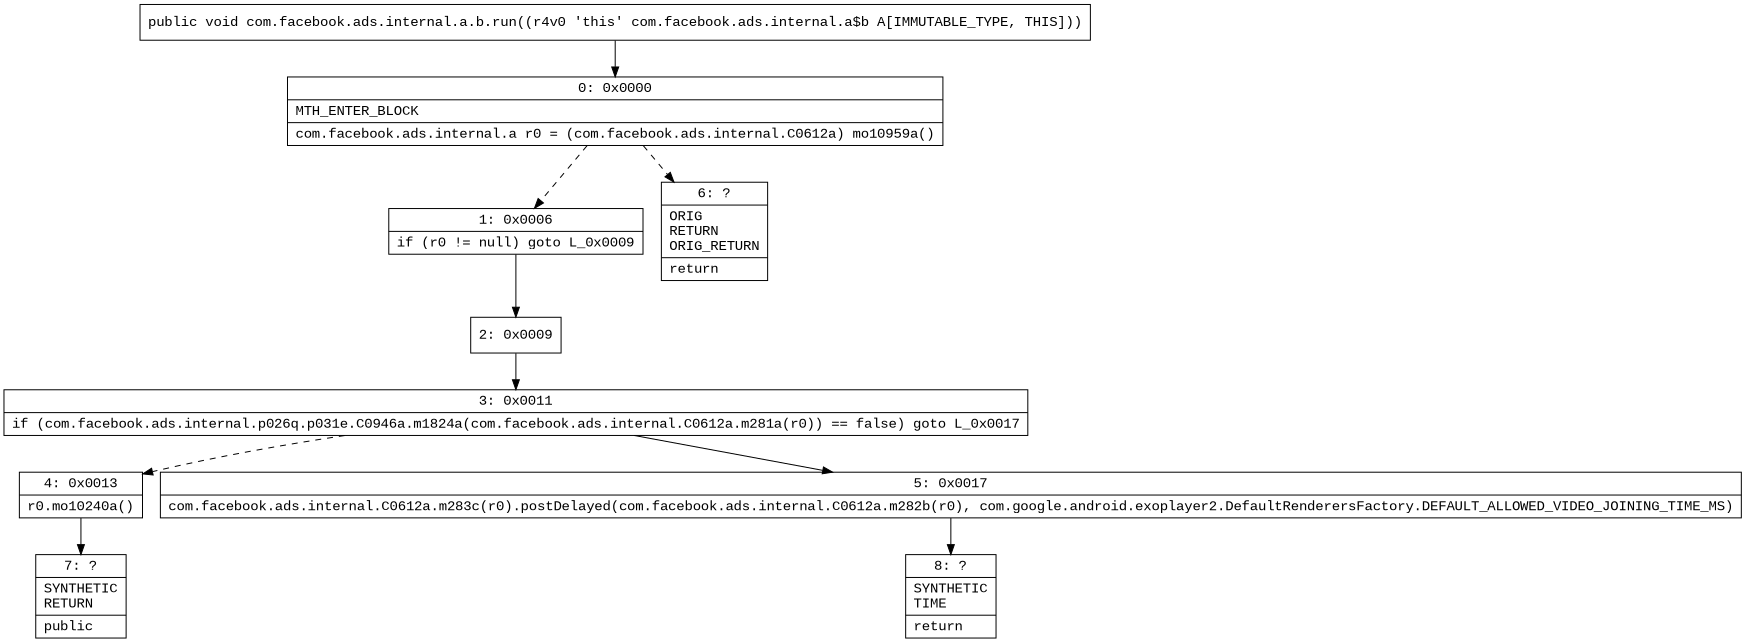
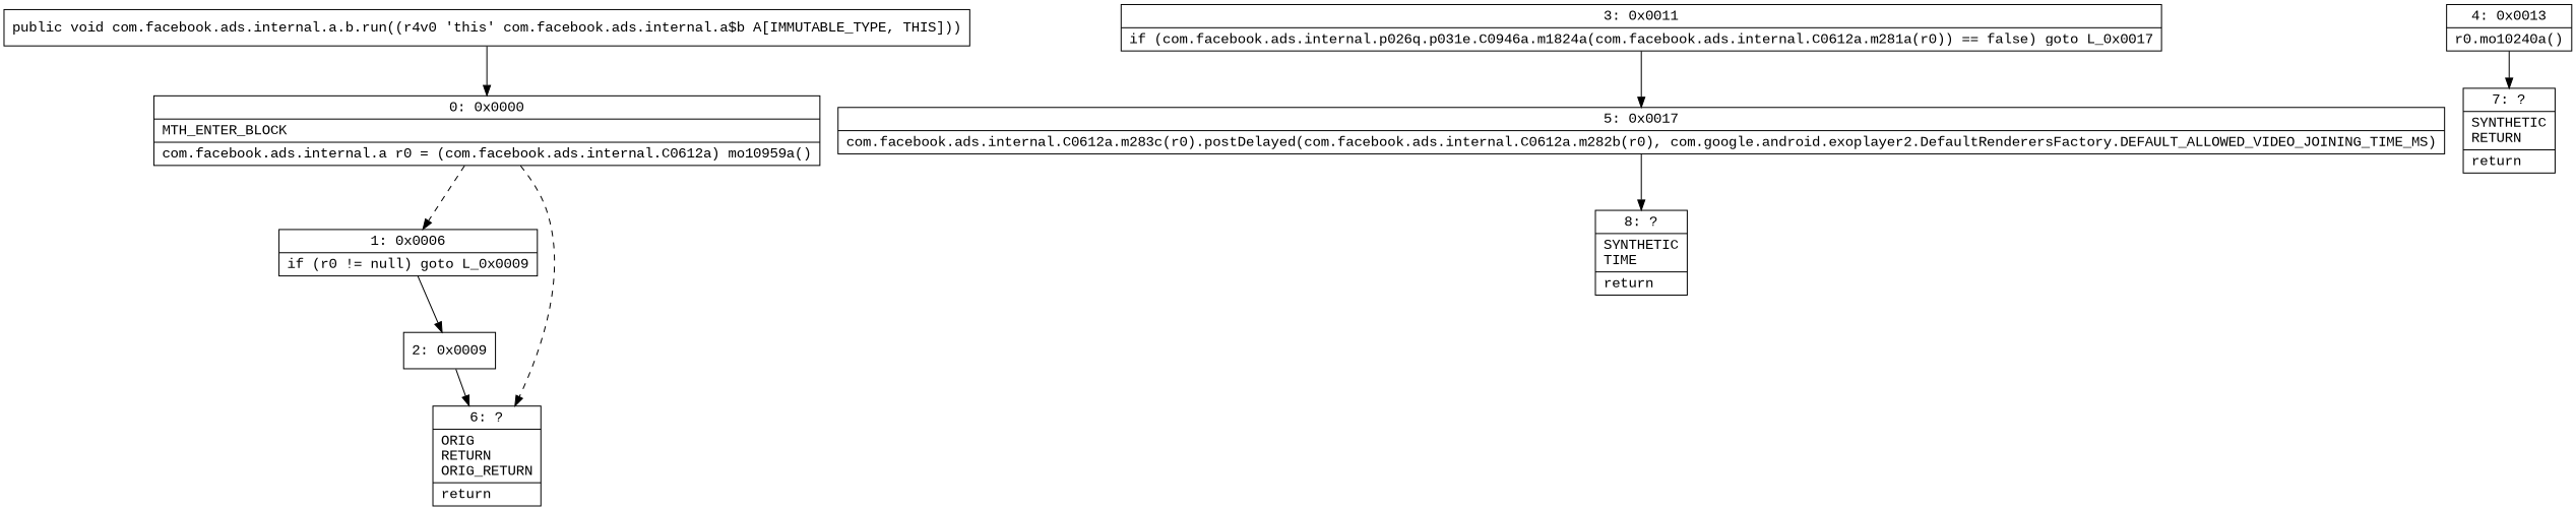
  digraph {
    fontname="Liberation Mono"
    node [fontname="Liberation Mono" shape=record]
    edge [fontname="Liberation Mono"]
    n1 [label="{0\:\ 0x0000|MTH_ENTER_BLOCK\l|com.facebook.ads.internal.a r0 = (com.facebook.ads.internal.C0612a) mo10959a()\l}"]
    n2 [label="{1\:\ 0x0006|if (r0 != null) goto L_0x0009\l}"]
    n3 [label="{6\:\ ?|ORIG\lRETURN\lORIG_RETURN\l|return\l}"]
    n4 [label="{2\:\ 0x0009}"]
    n5 [label="{3\:\ 0x0011|if (com.facebook.ads.internal.p026q.p031e.C0946a.m1824a(com.facebook.ads.internal.C0612a.m281a(r0)) == false) goto L_0x0017\l}"]
    n6 [label="{4\:\ 0x0013|r0.mo10240a()\l}"]
    n7 [label="{5\:\ 0x0017|com.facebook.ads.internal.C0612a.m283c(r0).postDelayed(com.facebook.ads.internal.C0612a.m282b(r0), com.google.android.exoplayer2.DefaultRenderersFactory.DEFAULT_ALLOWED_VIDEO_JOINING_TIME_MS)\l}"]
-   n8 [label="{7\:\ ?|SYNTHETIC\lRETURN\l|public\l}"]
+   n8 [label="{7\:\ ?|SYNTHETIC\lRETURN\l|return\l}"]
    n9 [label="{8\:\ ?|SYNTHETIC\lTIME\l|return\l}"]
    n10 [label="{public void com.facebook.ads.internal.a.b.run((r4v0 'this' com.facebook.ads.internal.a$b A[IMMUTABLE_TYPE, THIS])) }"]
    n1 -> n2 [style=dashed]
    n1 -> n3 [style=dashed]
    n2 -> n4
-   n4 -> n5
-   n5 -> n6 [style=dashed]
+   n4 -> n3
    n5 -> n7
    n6 -> n8
    n7 -> n9
    n10 -> n1
  }
